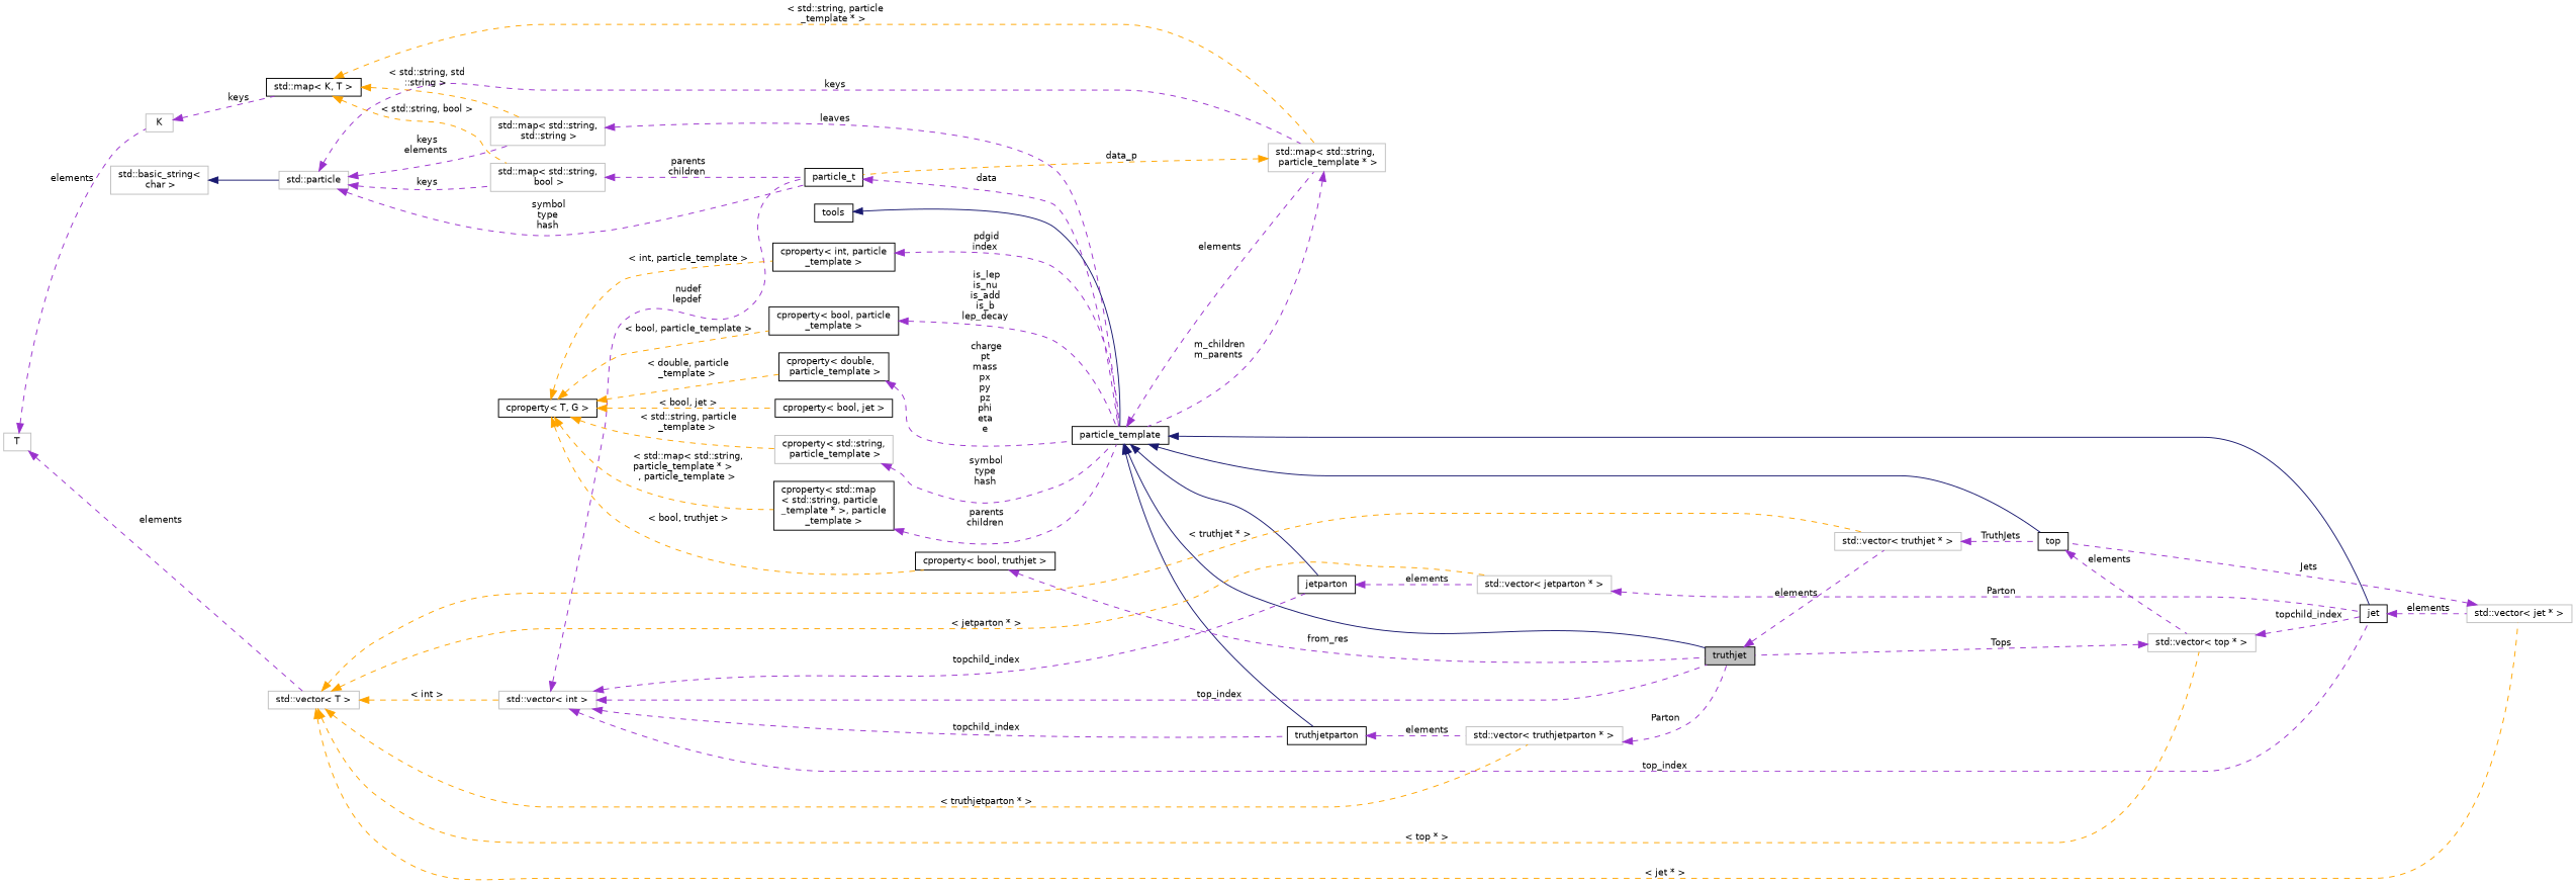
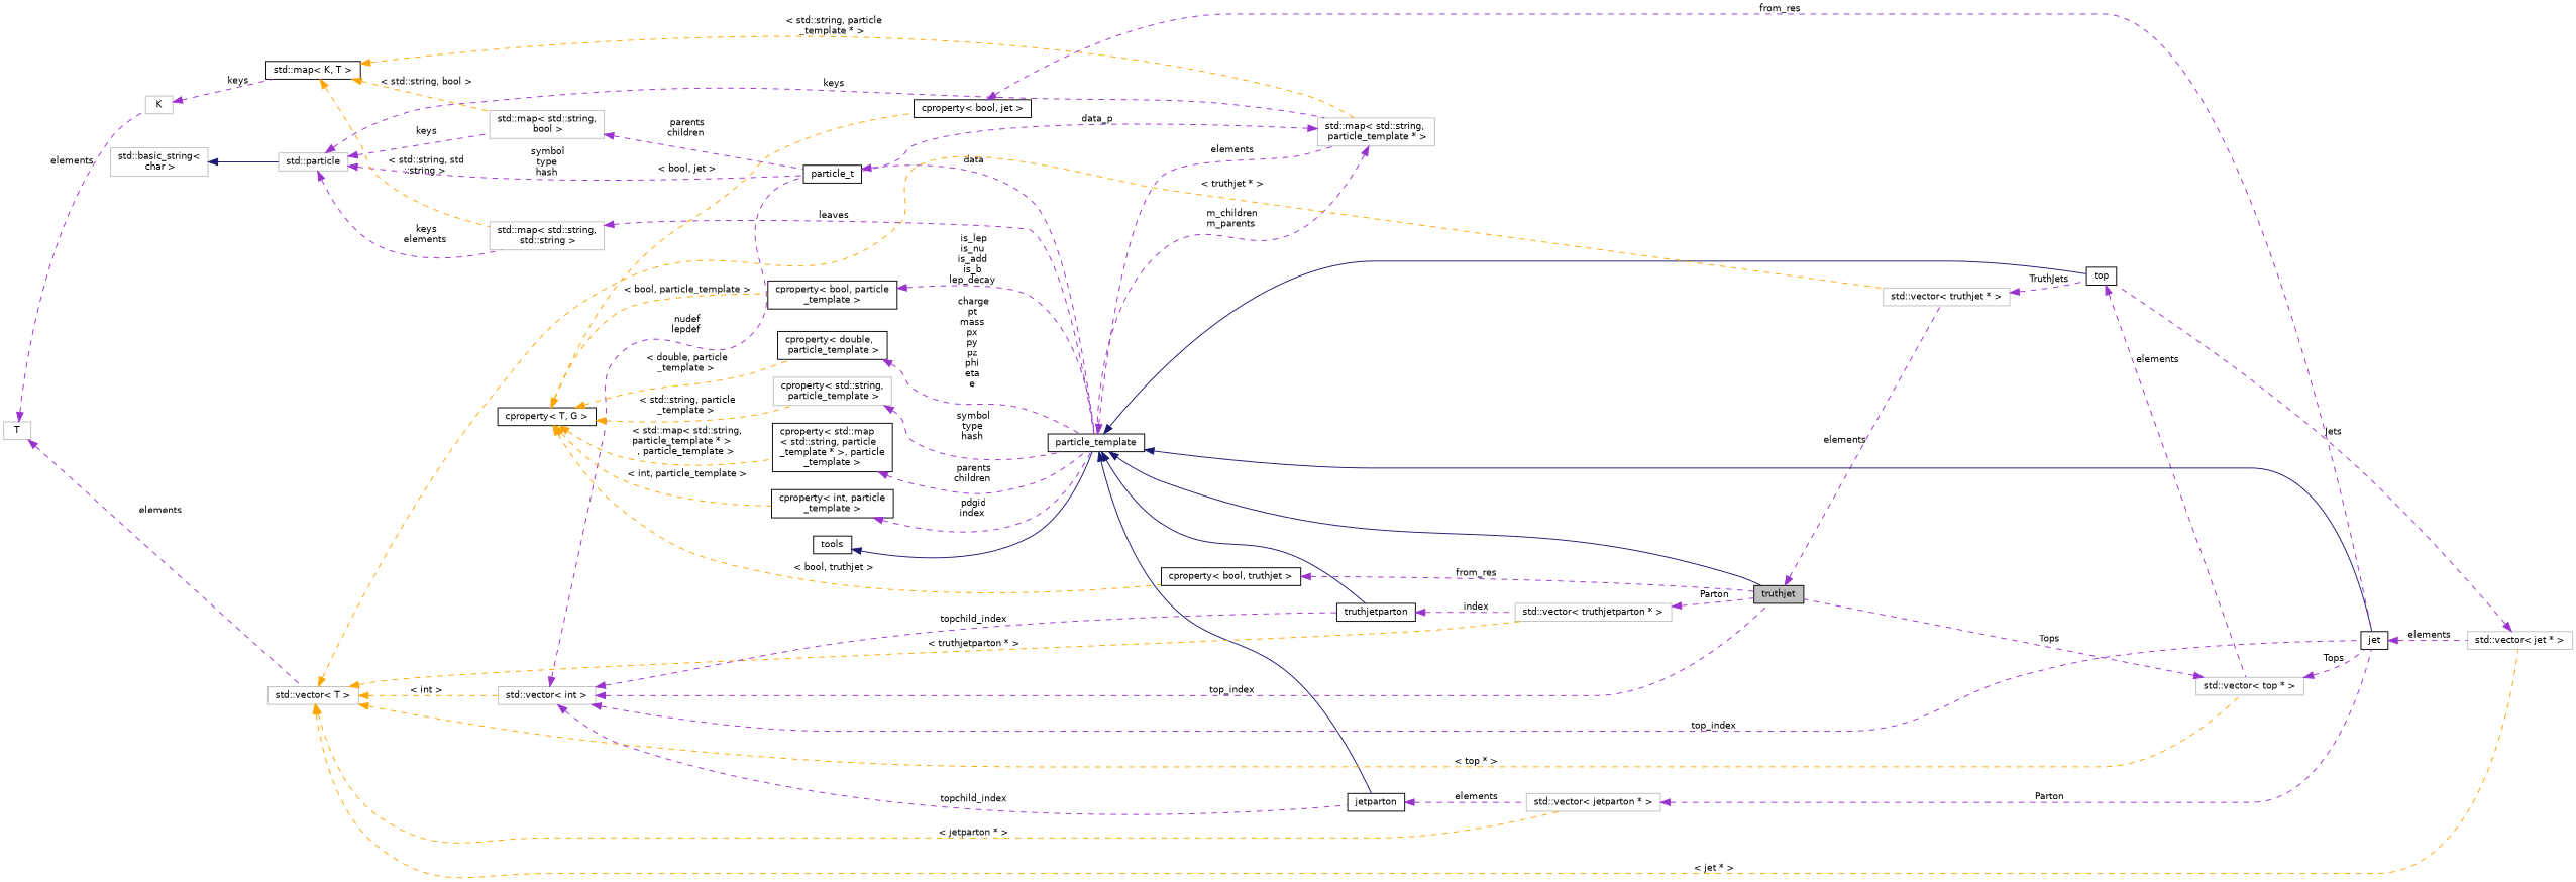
  digraph {
    rankdir=LR
    node [color=black fillcolor=white fontname=Helvetica fontsize=10 shape=record style=filled]
    edge [color=darkorchid3 dir=back fontname=Helvetica fontsize=10 labelfontname=Helvetica labelfontsize=10 style=dashed]
    n1 [fillcolor=grey75 fontcolor=black height=0.2 label=truthjet width=0.4]
    n2 [color=grey75 height=0.2 label="std::vector\< truthjet * \>" width=0.4]
    n3 [height=0.2 label=top width=0.4]
    n4 [height=0.2 label=particle_template width=0.4]
    n5 [color=grey75 height=0.2 label="std::map\< std::string,\l particle_template * \>" width=0.4]
    n6 [height=0.2 label=jet width=0.4]
    n7 [height=0.2 label=jetparton width=0.4]
    n8 [height=0.2 label=truthjetparton width=0.4]
    n9 [height=0.2 label=particle_t width=0.4]
    n10 [color=grey75 height=0.2 label="std::vector\< top * \>" width=0.4]
    n11 [color=grey75 height=0.2 label="std::vector\< jet * \>" width=0.4]
    n12 [color=grey75 height=0.2 label="std::vector\< jetparton * \>" width=0.4]
    n13 [color=grey75 height=0.2 label="std::vector\< truthjetparton * \>" width=0.4]
    n14 [height=0.2 label=tools width=0.4]
    n15 [color=grey75 height=0.2 label="std::particle" width=0.4]
    n16 [color=grey75 height=0.2 label="std::map\< std::string,\l std::string \>" width=0.4]
    n17 [color=grey75 height=0.2 label="std::map\< std::string,\l bool \>" width=0.4]
    n18 [color=grey75 height=0.2 label="std::basic_string\<\l char \>" width=0.4]
    n19 [height=0.2 label="std::map\< K, T \>" width=0.4]
    n20 [color=grey75 height=0.2 label=K width=0.4]
    n21 [color=grey75 height=0.2 label=T width=0.4]
    n22 [color=grey75 height=0.2 label="std::vector\< T \>" width=0.4]
    n23 [color=grey75 height=0.2 label="std::vector\< int \>" width=0.4]
    n24 [height=0.2 label="cproperty\< int, particle\l_template \>" width=0.4]
    n25 [height=0.2 label="cproperty\< T, G \>" width=0.4]
    n26 [height=0.2 label="cproperty\< bool, particle\l_template \>" width=0.4]
    n27 [height=0.2 label="cproperty\< double,\l particle_template \>" width=0.4]
    n28 [color=grey75 height=0.2 label="cproperty\< std::string,\l particle_template \>" width=0.4]
    n29 [height=0.2 label="cproperty\< std::map\l\< std::string, particle\l_template * \>, particle\l_template \>" width=0.4]
    n30 [height=0.2 label="cproperty\< bool, jet \>" width=0.4]
    n31 [height=0.2 label="cproperty\< bool, truthjet \>" width=0.4]
    n1 -> n2 [label=" elements"]
    n2 -> n3 [label=" TruthJets"]
    n3 -> n10 [label=" elements"]
    n4 -> n1 [color=midnightblue style=solid]
    n4 -> n3 [color=midnightblue style=solid]
    n4 -> n5 [label=" elements"]
    n4 -> n6 [color=midnightblue style=solid]
    n4 -> n7 [color=midnightblue style=solid]
    n4 -> n8 [color=midnightblue style=solid]
    n5 -> n4 [label=" m_children\nm_parents"]
-   n5 -> n9 [color=orange label=" data_p"]
+   n5 -> n9 [label=" data_p"]
    n6 -> n11 [label=" elements"]
    n7 -> n12 [label=" elements"]
-   n8 -> n13 [label=" elements"]
+   n8 -> n13 [label=" index"]
    n9 -> n4 [label=" data"]
    n10 -> n1 [label=" Tops"]
-   n10 -> n6 [label=" topchild_index"]
+   n10 -> n6 [label=" Tops"]
    n11 -> n3 [label=" Jets"]
    n12 -> n6 [label=" Parton"]
    n13 -> n1 [label=" Parton"]
    n14 -> n4 [color=midnightblue style=solid]
    n15 -> n5 [label=" keys"]
    n15 -> n9 [label=" symbol\ntype\nhash"]
    n15 -> n16 [label=" keys\nelements"]
    n15 -> n17 [label=" keys"]
    n16 -> n4 [label=" leaves"]
    n17 -> n9 [label=" parents\nchildren"]
    n18 -> n15 [color=midnightblue style=solid]
    n19 -> n5 [color=orange label=" \< std::string, particle\l_template * \>"]
    n19 -> n16 [color=orange label=" \< std::string, std\l::string \>"]
    n19 -> n17 [color=orange label=" \< std::string, bool \>"]
    n20 -> n19 [label=" keys"]
    n21 -> n20 [label=" elements"]
    n21 -> n22 [label=" elements"]
    n22 -> n2 [color=orange label=" \< truthjet * \>"]
    n22 -> n10 [color=orange label=" \< top * \>"]
    n22 -> n11 [color=orange label=" \< jet * \>"]
    n22 -> n12 [color=orange label=" \< jetparton * \>"]
    n22 -> n13 [color=orange label=" \< truthjetparton * \>"]
    n22 -> n23 [color=orange label=" \< int \>"]
    n23 -> n1 [label=" top_index"]
    n23 -> n6 [label=" top_index"]
    n23 -> n7 [label=" topchild_index"]
    n23 -> n8 [label=" topchild_index"]
    n23 -> n9 [label=" nudef\nlepdef"]
    n24 -> n4 [label=" pdgid\nindex"]
    n25 -> n24 [color=orange label=" \< int, particle_template \>"]
    n25 -> n26 [color=orange label=" \< bool, particle_template \>"]
    n25 -> n27 [color=orange label=" \< double, particle\l_template \>"]
    n25 -> n28 [color=orange label=" \< std::string, particle\l_template \>"]
    n25 -> n29 [color=orange label=" \< std::map\< std::string,\l particle_template * \>\l, particle_template \>"]
    n25 -> n30 [color=orange label=" \< bool, jet \>"]
    n25 -> n31 [color=orange label=" \< bool, truthjet \>"]
    n26 -> n4 [label=" is_lep\nis_nu\nis_add\nis_b\nlep_decay"]
    n27 -> n4 [label=" charge\npt\nmass\npx\npy\npz\nphi\neta\ne"]
    n28 -> n4 [label=" symbol\ntype\nhash"]
    n29 -> n4 [label=" parents\nchildren"]
+   n30 -> n6 [label=" from_res"]
    n31 -> n1 [label=" from_res"]
  }
